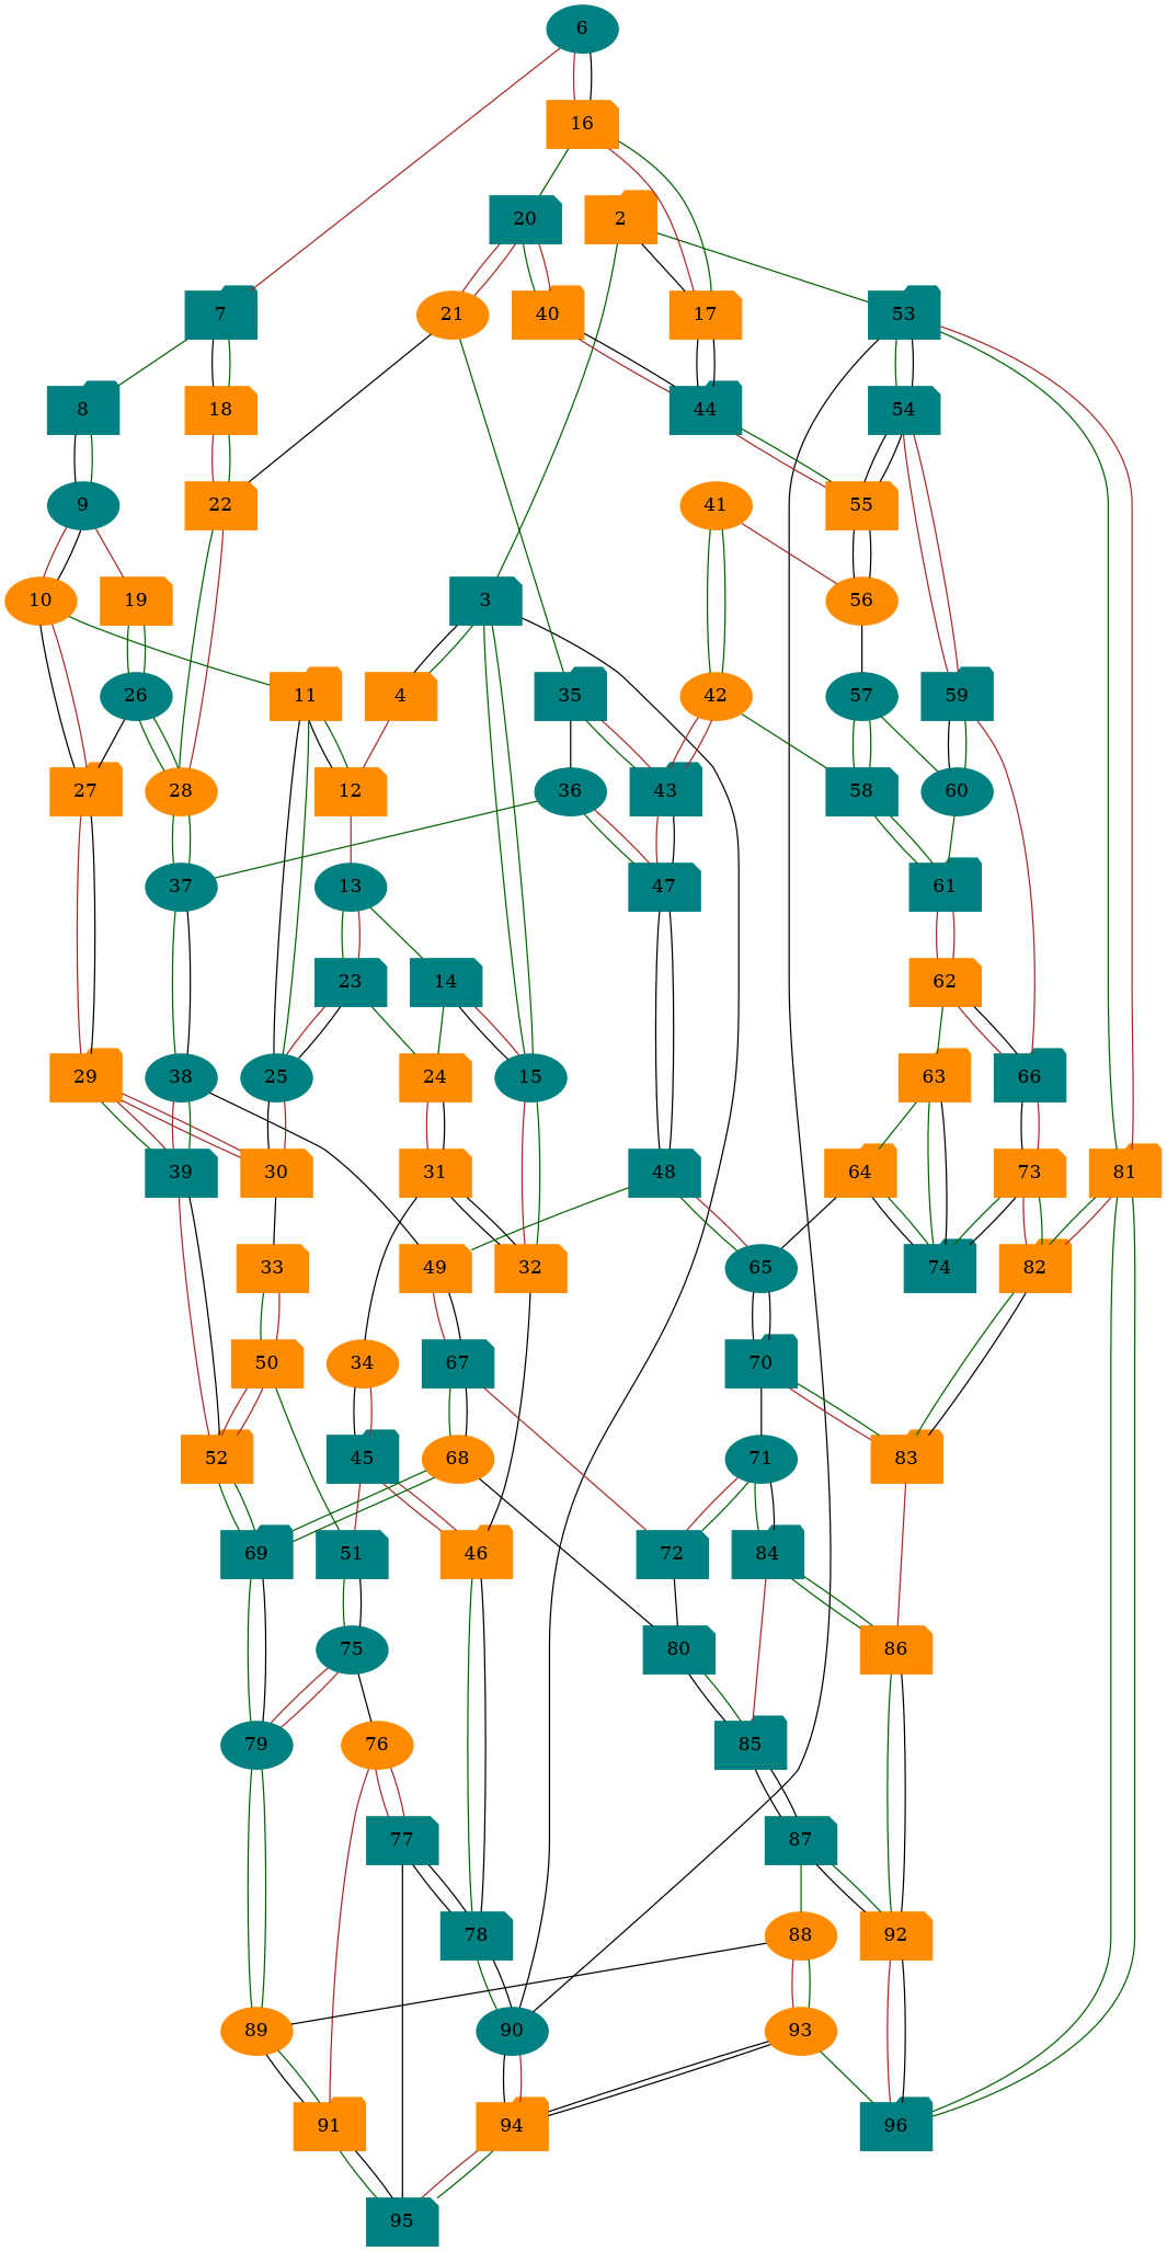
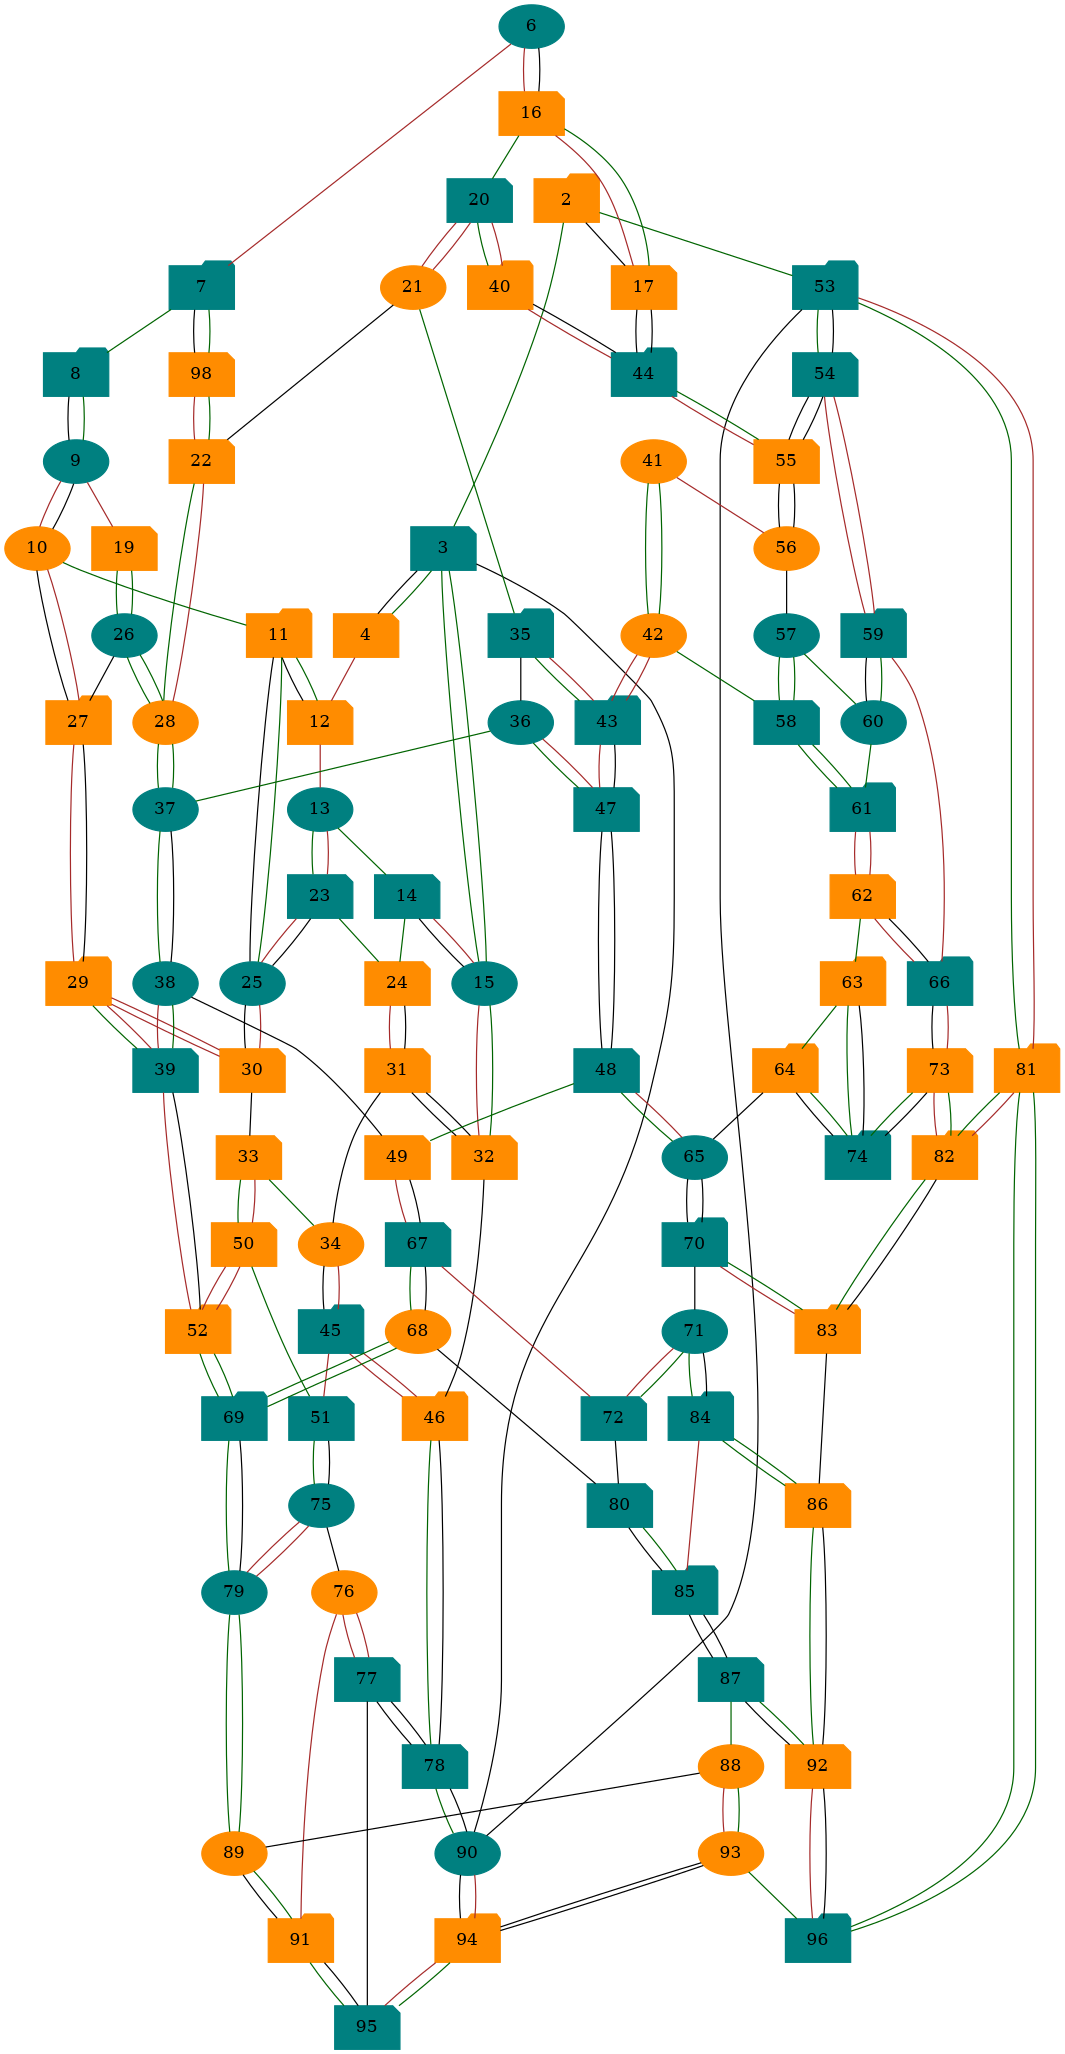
  graph {
    node [color=teal shape=note style=filled]
    edge [color=darkgreen]
    2 [color=darkorange shape=folder]
    3
    17 [color=darkorange]
    53 [shape=folder]
    6 [shape=ellipse]
    7 [shape=folder]
    16 [color=darkorange]
    4 [color=darkorange]
    15 [shape=ellipse]
    90 [shape=ellipse]
    44 [shape=folder]
    54
    81 [color=darkorange shape=folder]
    12 [color=darkorange]
    32 [color=darkorange]
    94 [color=darkorange shape=folder]
    13 [shape=ellipse]
    8 [shape=folder]
    9 [shape=ellipse]
-   18 [color=darkorange]
+   18 [color=darkorange label=98]
    20
    22 [color=darkorange]
    10 [color=darkorange shape=ellipse]
    19 [color=darkorange]
    11 [color=darkorange shape=folder]
    27 [color=darkorange shape=folder]
    26 [shape=ellipse]
    25 [shape=ellipse]
    29 [color=darkorange shape=folder]
    30 [color=darkorange]
    14
    23
    24 [color=darkorange]
    31 [color=darkorange]
    46 [color=darkorange shape=folder]
    21 [color=darkorange shape=ellipse]
    40 [color=darkorange shape=folder]
    55 [color=darkorange]
    28 [color=darkorange shape=ellipse]
    35 [shape=folder]
    36 [shape=ellipse]
    43 [shape=folder]
    37 [shape=ellipse]
    34 [color=darkorange shape=ellipse]
    33 [color=darkorange]
    39
    38 [shape=ellipse]
    52 [color=darkorange shape=folder]
    50 [color=darkorange]
    45 [shape=folder]
    78
    51
    47
    48
    49 [color=darkorange]
    67
    69 [shape=folder]
    41 [color=darkorange shape=ellipse]
    42 [color=darkorange shape=ellipse]
    56 [color=darkorange shape=ellipse]
    58
    57 [shape=ellipse]
    61 [shape=folder]
    75 [shape=ellipse]
    65 [shape=ellipse]
    70 [shape=folder]
    68 [color=darkorange shape=ellipse]
    72
    79 [shape=ellipse]
    76 [color=darkorange shape=ellipse]
    59 [shape=folder]
    82 [color=darkorange shape=folder]
    96 [shape=folder]
    60 [shape=ellipse]
    66 [shape=folder]
    62 [color=darkorange]
    73 [color=darkorange]
    63 [color=darkorange shape=folder]
    64 [color=darkorange shape=folder]
    74 [shape=folder]
    71 [shape=ellipse]
    83 [color=darkorange shape=folder]
    80
    85 [shape=folder]
    89 [color=darkorange shape=ellipse]
    84 [shape=folder]
    86 [color=darkorange]
    77
    91 [color=darkorange shape=folder]
    95
    87
    92 [color=darkorange]
    88 [color=darkorange shape=ellipse]
    93 [color=darkorange shape=ellipse]
    2 -- 3
    2 -- 17 [color=black]
    2 -- 53
    3 -- 4 [color=black]
    3 -- 4
    3 -- 15
    3 -- 15
    3 -- 90 [color=black]
    17 -- 44 [color=black]
    17 -- 44 [color=black]
    53 -- 90 [color=black]
    53 -- 54
    53 -- 54 [color=black]
    53 -- 81
    53 -- 81 [color=brown]
    6 -- 7 [color=brown]
    6 -- 16 [color=brown]
    6 -- 16 [color=black]
    7 -- 8
    7 -- 18 [color=black]
    7 -- 18
    16 -- 17 [color=brown]
    16 -- 17
    16 -- 20
    4 -- 12 [color=brown]
    15 -- 32 [color=brown]
    15 -- 32
    90 -- 94 [color=black]
    90 -- 94 [color=brown]
    44 -- 55 [color=brown]
    44 -- 55
    54 -- 55 [color=black]
    54 -- 55 [color=black]
    54 -- 59 [color=brown]
    54 -- 59 [color=brown]
    81 -- 82
    81 -- 82 [color=brown]
    81 -- 96
    81 -- 96
    12 -- 13 [color=brown]
    32 -- 46 [color=black]
    94 -- 95 [color=brown]
    94 -- 95
    13 -- 14
    13 -- 23
    13 -- 23 [color=brown]
    8 -- 9 [color=black]
    8 -- 9
    9 -- 10 [color=brown]
    9 -- 10 [color=black]
    9 -- 19 [color=brown]
    18 -- 22 [color=brown]
    18 -- 22
    20 -- 21 [color=brown]
    20 -- 21 [color=brown]
    20 -- 40
    20 -- 40 [color=brown]
    22 -- 28
    22 -- 28 [color=brown]
    10 -- 11
    10 -- 27 [color=black]
    10 -- 27 [color=brown]
    19 -- 26
    19 -- 26
    11 -- 12 [color=black]
    11 -- 12
    11 -- 25 [color=black]
    11 -- 25
    27 -- 29 [color=brown]
    27 -- 29 [color=black]
    26 -- 27 [color=black]
    26 -- 28
    26 -- 28
    25 -- 30 [color=black]
    25 -- 30 [color=brown]
    29 -- 30 [color=brown]
    29 -- 30 [color=brown]
    29 -- 39
    29 -- 39 [color=brown]
    30 -- 33 [color=black]
    14 -- 15 [color=black]
    14 -- 15 [color=brown]
    14 -- 24
    23 -- 25 [color=brown]
    23 -- 25 [color=black]
    23 -- 24
    24 -- 31 [color=brown]
    24 -- 31 [color=black]
    31 -- 32 [color=black]
    31 -- 32 [color=black]
    31 -- 34 [color=black]
    46 -- 78
    46 -- 78 [color=black]
    21 -- 22 [color=black]
    21 -- 35
    40 -- 44 [color=brown]
    40 -- 44 [color=black]
    55 -- 56 [color=black]
    55 -- 56 [color=black]
    28 -- 37
    28 -- 37
    35 -- 36 [color=black]
    35 -- 43
    35 -- 43 [color=brown]
    36 -- 37
    36 -- 47
    36 -- 47 [color=brown]
    43 -- 47 [color=brown]
    43 -- 47 [color=black]
    37 -- 38
    37 -- 38 [color=black]
    34 -- 45 [color=black]
    34 -- 45 [color=brown]
+   33 -- 34
    33 -- 50
    33 -- 50 [color=brown]
    39 -- 52 [color=brown]
    39 -- 52 [color=black]
    38 -- 39 [color=brown]
    38 -- 39
    38 -- 49 [color=black]
    52 -- 69
    52 -- 69
    50 -- 52 [color=brown]
    50 -- 52 [color=brown]
    50 -- 51
    45 -- 46 [color=brown]
    45 -- 46 [color=brown]
    45 -- 51 [color=brown]
    78 -- 90
    78 -- 90 [color=black]
    51 -- 75
    51 -- 75 [color=black]
    47 -- 48 [color=black]
    47 -- 48 [color=black]
    48 -- 49
    48 -- 65
    48 -- 65 [color=brown]
    49 -- 67 [color=brown]
    49 -- 67 [color=black]
    67 -- 68
    67 -- 68 [color=black]
    67 -- 72 [color=brown]
    69 -- 79
    69 -- 79 [color=black]
    41 -- 42
    41 -- 42
    41 -- 56 [color=brown]
    42 -- 43 [color=brown]
    42 -- 43 [color=brown]
    42 -- 58
    56 -- 57 [color=black]
    58 -- 61
    58 -- 61
    57 -- 58
    57 -- 58
    57 -- 60
    61 -- 62 [color=brown]
    61 -- 62 [color=brown]
    75 -- 79 [color=brown]
    75 -- 79 [color=brown]
    75 -- 76 [color=black]
    65 -- 70 [color=black]
    65 -- 70 [color=black]
    70 -- 71 [color=black]
    70 -- 83 [color=brown]
    70 -- 83
    68 -- 69
    68 -- 69
    68 -- 80 [color=black]
    72 -- 80 [color=black]
    79 -- 89
    79 -- 89
    76 -- 77 [color=brown]
    76 -- 77 [color=brown]
    76 -- 91 [color=brown]
    59 -- 60 [color=black]
    59 -- 60
    59 -- 66 [color=brown]
    82 -- 83
    82 -- 83 [color=black]
    60 -- 61
    66 -- 73 [color=black]
    66 -- 73 [color=brown]
    62 -- 66 [color=brown]
    62 -- 66 [color=black]
    62 -- 63
    73 -- 82 [color=brown]
    73 -- 82
    73 -- 74
    73 -- 74 [color=black]
    63 -- 64
    63 -- 74
    63 -- 74 [color=black]
    64 -- 65 [color=black]
    64 -- 74 [color=black]
    64 -- 74
    71 -- 72 [color=brown]
    71 -- 72
    71 -- 84
    71 -- 84 [color=black]
-   83 -- 86 [color=brown]
+   83 -- 86 [color=black]
    80 -- 85 [color=black]
    80 -- 85
    85 -- 87 [color=black]
    85 -- 87 [color=black]
    89 -- 91 [color=black]
    89 -- 91
    84 -- 85 [color=brown]
    84 -- 86
    84 -- 86
    86 -- 92
    86 -- 92 [color=black]
    77 -- 78 [color=black]
    77 -- 78 [color=black]
    77 -- 95 [color=black]
    91 -- 95
    91 -- 95 [color=black]
    87 -- 92 [color=black]
    87 -- 92
    87 -- 88
    92 -- 96 [color=brown]
    92 -- 96 [color=black]
    88 -- 89 [color=black]
    88 -- 93 [color=brown]
    88 -- 93
    93 -- 94 [color=black]
    93 -- 94 [color=black]
    93 -- 96
  }
